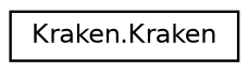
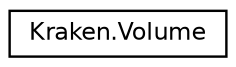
  digraph {
    rankdir=LR
-   n1 [color=black fillcolor=white fontname=Helvetica fontsize=10 height=0.2 label="Kraken.Kraken" shape=record style=filled width=0.4]
+   n1 [color=black fillcolor=white fontname=Helvetica fontsize=10 height=0.2 label="Kraken.Volume" shape=record style=filled width=0.4]
  }
